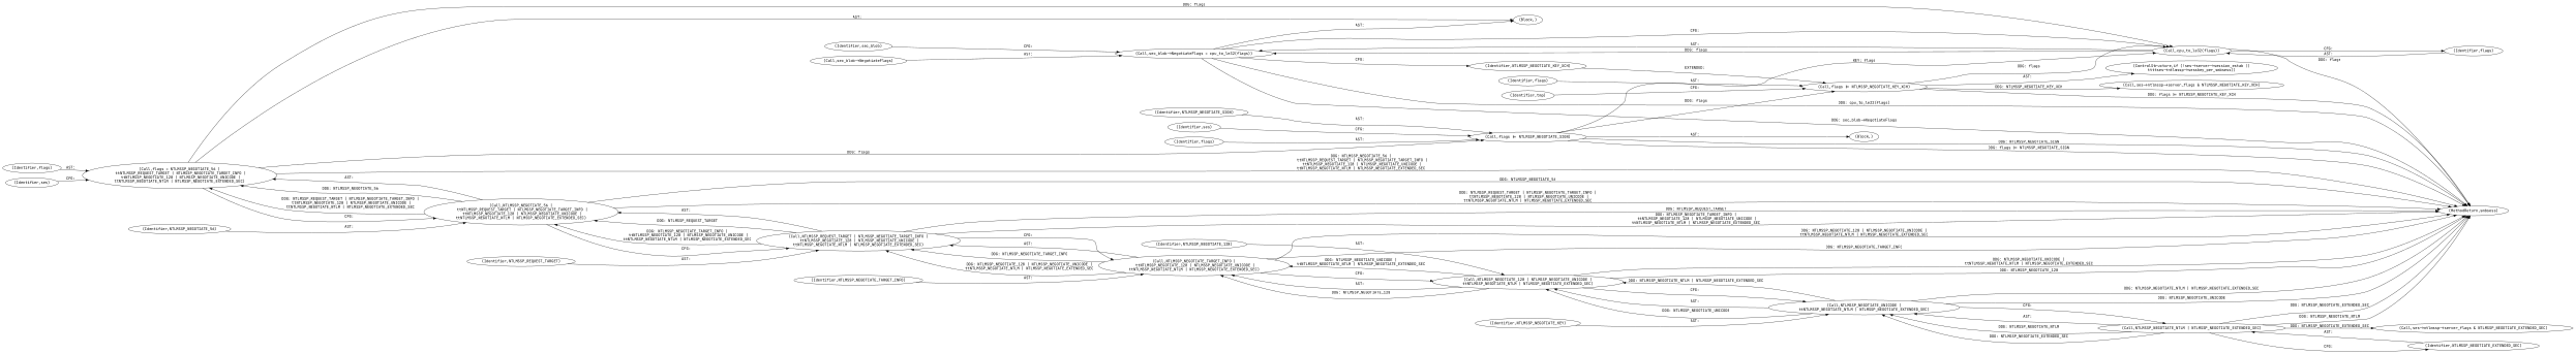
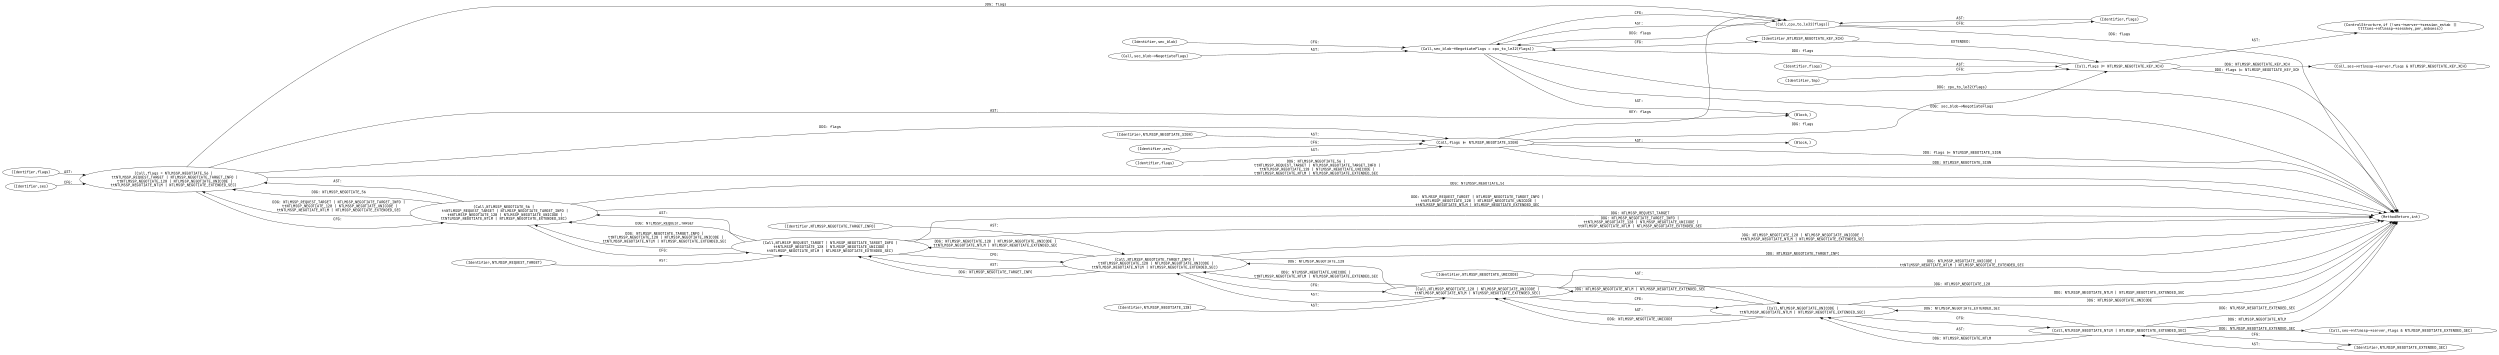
  digraph {
    fontname="JetBrains Mono"
    rankdir=LR
    node [fontname="JetBrains Mono"]
    edge [fontname="JetBrains Mono"]
    n1 [label="(Call,sec_blob->NegotiateFlags = cpu_to_le32(flags))"]
    n2 [label="(Call,cpu_to_le32(flags))"]
-   n3 [label="(MethodReturn,smbsess)"]
+   n3 [label="(MethodReturn,int)"]
    n4 [label="(Block,)"]
    n5 [label="(Identifier,NTLMSSP_NEGOTIATE_KEY_XCH)"]
    n6 [label="(Identifier,flags)"]
    n7 [label="(Call,flags = NTLMSSP_NEGOTIATE_56 |\n \t\tNTLMSSP_REQUEST_TARGET | NTLMSSP_NEGOTIATE_TARGET_INFO |\n \t\tNTLMSSP_NEGOTIATE_128 | NTLMSSP_NEGOTIATE_UNICODE |\n\t\tNTLMSSP_NEGOTIATE_NTLM | NTLMSSP_NEGOTIATE_EXTENDED_SEC)"]
    n8 [label="(Call,NTLMSSP_NEGOTIATE_56 |\n \t\tNTLMSSP_REQUEST_TARGET | NTLMSSP_NEGOTIATE_TARGET_INFO |\n \t\tNTLMSSP_NEGOTIATE_128 | NTLMSSP_NEGOTIATE_UNICODE |\n\t\tNTLMSSP_NEGOTIATE_NTLM | NTLMSSP_NEGOTIATE_EXTENDED_SEC)"]
    n9 [label="(Call,flags |= NTLMSSP_NEGOTIATE_SIGN)"]
    n10 [label="(Call,NTLMSSP_REQUEST_TARGET | NTLMSSP_NEGOTIATE_TARGET_INFO |\n \t\tNTLMSSP_NEGOTIATE_128 | NTLMSSP_NEGOTIATE_UNICODE |\n\t\tNTLMSSP_NEGOTIATE_NTLM | NTLMSSP_NEGOTIATE_EXTENDED_SEC)"]
    n11 [label="(Call,flags |= NTLMSSP_NEGOTIATE_KEY_XCH)"]
    n12 [label="(Block,)"]
    n13 [label="(Call,NTLMSSP_NEGOTIATE_TARGET_INFO |\n \t\tNTLMSSP_NEGOTIATE_128 | NTLMSSP_NEGOTIATE_UNICODE |\n\t\tNTLMSSP_NEGOTIATE_NTLM | NTLMSSP_NEGOTIATE_EXTENDED_SEC)"]
    n14 [label="(Call,NTLMSSP_NEGOTIATE_128 | NTLMSSP_NEGOTIATE_UNICODE |\n\t\tNTLMSSP_NEGOTIATE_NTLM | NTLMSSP_NEGOTIATE_EXTENDED_SEC)"]
    n15 [label="(Call,NTLMSSP_NEGOTIATE_UNICODE |\n\t\tNTLMSSP_NEGOTIATE_NTLM | NTLMSSP_NEGOTIATE_EXTENDED_SEC)"]
    n16 [label="(Call,NTLMSSP_NEGOTIATE_NTLM | NTLMSSP_NEGOTIATE_EXTENDED_SEC)"]
    n17 [label="(Identifier,NTLMSSP_NEGOTIATE_EXTENDED_SEC)"]
    n18 [label="(Call,ses->ntlmssp->server_flags & NTLMSSP_NEGOTIATE_EXTENDED_SEC)"]
    n19 [label="(ControlStructure,if (!ses->server->session_estab ||\n\t\t\t\tses->ntlmssp->sesskey_per_smbsess))"]
    n20 [label="(Call,ses->ntlmssp->server_flags & NTLMSSP_NEGOTIATE_KEY_XCH)"]
    n21 [label="(Identifier,NTLMSSP_NEGOTIATE_SIGN)"]
    n22 [label="(Identifier,flags)"]
    n23 [label="(Identifier,ses)"]
    n24 [label="(Identifier,NTLMSSP_NEGOTIATE_128)"]
    n25 [label="(Identifier,flags)"]
    n26 [label="(Call,sec_blob->NegotiateFlags)"]
    n27 [label="(Identifier,ses)"]
    n28 [label="(Identifier,NTLMSSP_NEGOTIATE_TARGET_INFO)"]
    n29 [label="(Identifier,tmp)"]
    n30 [label="(Identifier,NTLMSSP_REQUEST_TARGET)"]
-   n31 [label="(Identifier,NTLMSSP_NEGOTIATE_56)"]
    n32 [label="(Identifier,sec_blob)"]
    n33 [label="(Identifier,flags)"]
-   n34 [label="(Identifier,NTLMSSP_NEGOTIATE_KEY)"]
+   n34 [label="(Identifier,NTLMSSP_NEGOTIATE_UNICODE)"]
    n1 -> n2 [label="CFG: "]
    n1 -> n3 [label="DDG: cpu_to_le32(flags)"]
    n1 -> n3 [label="DDG: sec_blob->NegotiateFlags"]
    n1 -> n4 [label="AST: "]
    n1 -> n5 [label="CFG: "]
    n2 -> n1 [label="AST: "]
    n2 -> n1 [label="DDG: flags"]
    n2 -> n3 [label="DDG: flags"]
    n2 -> n6 [label="CFG: "]
    n5 -> n11 [label="EXTENDED: "]
    n6 -> n2 [label="AST: "]
    n7 -> n2 [label="DDG: flags"]
    n7 -> n3 [label="DDG: NTLMSSP_NEGOTIATE_56 |\n \t\tNTLMSSP_REQUEST_TARGET | NTLMSSP_NEGOTIATE_TARGET_INFO |\n \t\tNTLMSSP_NEGOTIATE_128 | NTLMSSP_NEGOTIATE_UNICODE |\n\t\tNTLMSSP_NEGOTIATE_NTLM | NTLMSSP_NEGOTIATE_EXTENDED_SEC"]
    n7 -> n4 [label="AST: "]
    n7 -> n8 [label="CFG: "]
    n7 -> n9 [label="DDG: flags"]
    n8 -> n3 [label="DDG: NTLMSSP_NEGOTIATE_56"]
    n8 -> n3 [label="DDG: NTLMSSP_REQUEST_TARGET | NTLMSSP_NEGOTIATE_TARGET_INFO |\n \t\tNTLMSSP_NEGOTIATE_128 | NTLMSSP_NEGOTIATE_UNICODE |\n\t\tNTLMSSP_NEGOTIATE_NTLM | NTLMSSP_NEGOTIATE_EXTENDED_SEC"]
    n8 -> n7 [label="AST: "]
    n8 -> n7 [label="DDG: NTLMSSP_NEGOTIATE_56"]
    n8 -> n7 [label="DDG: NTLMSSP_REQUEST_TARGET | NTLMSSP_NEGOTIATE_TARGET_INFO |\n \t\tNTLMSSP_NEGOTIATE_128 | NTLMSSP_NEGOTIATE_UNICODE |\n\t\tNTLMSSP_NEGOTIATE_NTLM | NTLMSSP_NEGOTIATE_EXTENDED_SEC"]
    n8 -> n10 [label="CFG: "]
    n9 -> n2 [label="KEY: flags"]
    n9 -> n3 [label="DDG: NTLMSSP_NEGOTIATE_SIGN"]
    n9 -> n3 [label="DDG: flags |= NTLMSSP_NEGOTIATE_SIGN"]
    n9 -> n11 [label="DDG: flags"]
    n9 -> n12 [label="AST: "]
    n10 -> n3 [label="DDG: NTLMSSP_REQUEST_TARGET"]
    n10 -> n3 [label="DDG: NTLMSSP_NEGOTIATE_TARGET_INFO |\n \t\tNTLMSSP_NEGOTIATE_128 | NTLMSSP_NEGOTIATE_UNICODE |\n\t\tNTLMSSP_NEGOTIATE_NTLM | NTLMSSP_NEGOTIATE_EXTENDED_SEC"]
    n10 -> n8 [label="AST: "]
    n10 -> n8 [label="DDG: NTLMSSP_REQUEST_TARGET"]
    n10 -> n8 [label="DDG: NTLMSSP_NEGOTIATE_TARGET_INFO |\n \t\tNTLMSSP_NEGOTIATE_128 | NTLMSSP_NEGOTIATE_UNICODE |\n\t\tNTLMSSP_NEGOTIATE_NTLM | NTLMSSP_NEGOTIATE_EXTENDED_SEC"]
    n10 -> n13 [label="CFG: "]
-   n11 -> n2 [label="DDG: flags"]
+   n11 -> n1 [label="DDG: flags"]
    n11 -> n3 [label="DDG: flags |= NTLMSSP_NEGOTIATE_KEY_XCH"]
    n11 -> n19 [label="AST: "]
    n11 -> n20 [label="DDG: NTLMSSP_NEGOTIATE_KEY_XCH"]
    n13 -> n3 [label="DDG: NTLMSSP_NEGOTIATE_128 | NTLMSSP_NEGOTIATE_UNICODE |\n\t\tNTLMSSP_NEGOTIATE_NTLM | NTLMSSP_NEGOTIATE_EXTENDED_SEC"]
    n13 -> n3 [label="DDG: NTLMSSP_NEGOTIATE_TARGET_INFO"]
    n13 -> n10 [label="AST: "]
    n13 -> n10 [label="DDG: NTLMSSP_NEGOTIATE_TARGET_INFO"]
    n13 -> n10 [label="DDG: NTLMSSP_NEGOTIATE_128 | NTLMSSP_NEGOTIATE_UNICODE |\n\t\tNTLMSSP_NEGOTIATE_NTLM | NTLMSSP_NEGOTIATE_EXTENDED_SEC"]
    n13 -> n14 [label="CFG: "]
    n14 -> n3 [label="DDG: NTLMSSP_NEGOTIATE_UNICODE |\n\t\tNTLMSSP_NEGOTIATE_NTLM | NTLMSSP_NEGOTIATE_EXTENDED_SEC"]
    n14 -> n3 [label="DDG: NTLMSSP_NEGOTIATE_128"]
    n14 -> n13 [label="AST: "]
    n14 -> n13 [label="DDG: NTLMSSP_NEGOTIATE_128"]
    n14 -> n13 [label="DDG: NTLMSSP_NEGOTIATE_UNICODE |\n\t\tNTLMSSP_NEGOTIATE_NTLM | NTLMSSP_NEGOTIATE_EXTENDED_SEC"]
    n14 -> n15 [label="CFG: "]
    n15 -> n3 [label="DDG: NTLMSSP_NEGOTIATE_NTLM | NTLMSSP_NEGOTIATE_EXTENDED_SEC"]
    n15 -> n3 [label="DDG: NTLMSSP_NEGOTIATE_UNICODE"]
    n15 -> n14 [label="AST: "]
    n15 -> n14 [label="DDG: NTLMSSP_NEGOTIATE_UNICODE"]
    n15 -> n14 [label="DDG: NTLMSSP_NEGOTIATE_NTLM | NTLMSSP_NEGOTIATE_EXTENDED_SEC"]
    n15 -> n16 [label="CFG: "]
    n16 -> n3 [label="DDG: NTLMSSP_NEGOTIATE_EXTENDED_SEC"]
    n16 -> n3 [label="DDG: NTLMSSP_NEGOTIATE_NTLM"]
    n16 -> n15 [label="AST: "]
    n16 -> n15 [label="DDG: NTLMSSP_NEGOTIATE_NTLM"]
    n16 -> n15 [label="DDG: NTLMSSP_NEGOTIATE_EXTENDED_SEC"]
    n16 -> n17 [label="CFG: "]
    n16 -> n18 [label="DDG: NTLMSSP_NEGOTIATE_EXTENDED_SEC"]
    n17 -> n16 [label="AST: "]
    n21 -> n9 [label="AST: "]
    n22 -> n7 [label="AST: "]
    n23 -> n7 [label="CFG: "]
    n24 -> n14 [label="AST: "]
    n25 -> n11 [label="AST: "]
    n26 -> n1 [label="AST: "]
    n27 -> n9 [label="CFG: "]
    n28 -> n13 [label="AST: "]
    n29 -> n11 [label="CFG: "]
    n30 -> n10 [label="AST: "]
-   n31 -> n8 [label="AST: "]
    n32 -> n1 [label="CFG: "]
    n33 -> n9 [label="AST: "]
    n34 -> n15 [label="AST: "]
  }
